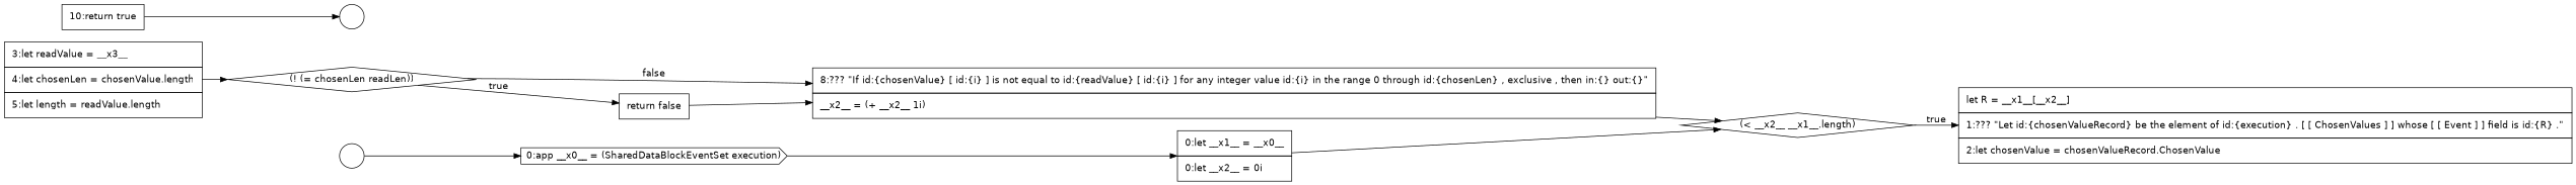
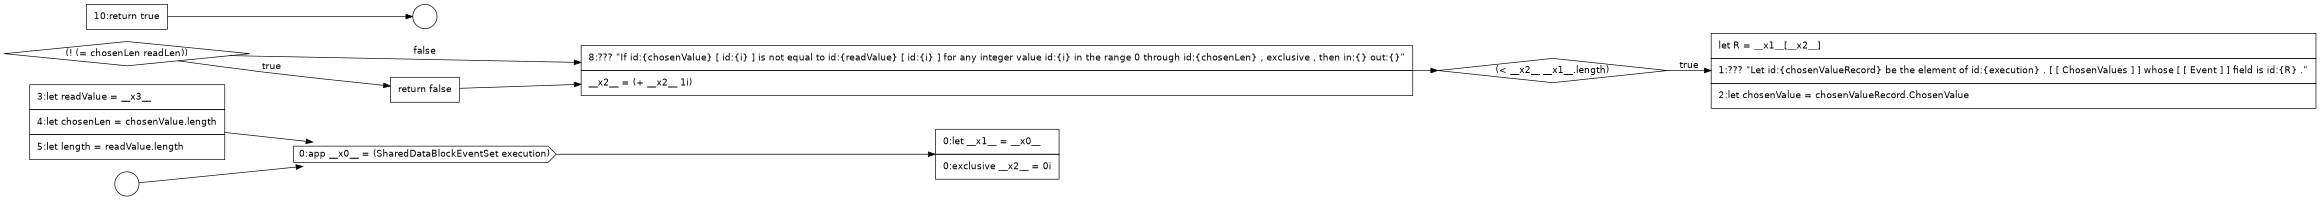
  digraph {
    fontname="DejaVu Sans"
    rankdir=LR
    node [color=black fillcolor=white fontname="DejaVu Sans" margin=0 shape=none style=filled]
    edge [color=black fontname="DejaVu Sans"]
    n1 [label=<<font color="black">     <table border="0" cellborder="1" cellspacing="0" cellpadding="10">       <tr><td align="left">3:let readValue = __x3__</td></tr>       <tr><td align="left">4:let chosenLen = chosenValue.length</td></tr>       <tr><td align="left">5:let length = readValue.length</td></tr>     </table>   </font>>]
    n2 [label=<<font color="black">(! (= chosenLen readLen))</font>> shape=diamond margin=""]
    n3 [label=<<font color="black">     <table border="0" cellborder="1" cellspacing="0" cellpadding="10">       <tr><td align="left">8:??? &quot;If id:{chosenValue} [ id:{i} ] is not equal to id:{readValue} [ id:{i} ] for any integer value id:{i} in the range 0 through id:{chosenLen} , exclusive , then in:{} out:{}&quot;</td></tr>       <tr><td align="left">__x2__ = (+ __x2__ 1i)</td></tr>     </table>   </font>>]
    n4 [label=<<font color="black">     <table border="0" cellborder="1" cellspacing="0" cellpadding="10">       <tr><td align="left">return false</td></tr>     </table>   </font>>]
    n5 [label=<<font color="black">0:app __x0__ = (SharedDataBlockEventSet execution)</font>> shape=cds margin=""]
-   n6 [label=<<font color="black">     <table border="0" cellborder="1" cellspacing="0" cellpadding="10">       <tr><td align="left">0:let __x1__ = __x0__</td></tr>       <tr><td align="left">0:let __x2__ = 0i</td></tr>     </table>   </font>>]
+   n6 [label=<<font color="black">     <table border="0" cellborder="1" cellspacing="0" cellpadding="10">       <tr><td align="left">0:let __x1__ = __x0__</td></tr>       <tr><td align="left">0:exclusive __x2__ = 0i</td></tr>     </table>   </font>>]
    n7 [label=<<font color="black">(&lt; __x2__ __x1__.length)</font>> shape=diamond margin=""]
    n8 [label=<<font color="black">     <table border="0" cellborder="1" cellspacing="0" cellpadding="10">       <tr><td align="left">10:return true</td></tr>     </table>   </font>>]
    n9 [label=" " shape=circle margin=""]
    n10 [label=<<font color="black">     <table border="0" cellborder="1" cellspacing="0" cellpadding="10">       <tr><td align="left">let R = __x1__[__x2__]</td></tr>       <tr><td align="left">1:??? &quot;Let id:{chosenValueRecord} be the element of id:{execution} . [ [ ChosenValues ] ] whose [ [ Event ] ] field is id:{R} .&quot;</td></tr>       <tr><td align="left">2:let chosenValue = chosenValueRecord.ChosenValue</td></tr>     </table>   </font>>]
    n11 [label=" " shape=circle margin=""]
-   n1 -> n2
+   n1 -> n5
    n2 -> n3 [label=<<font color="black">false</font>>]
    n2 -> n4 [label=<<font color="black">true</font>>]
    n3 -> n7
    n4 -> n3
    n5 -> n6
-   n6 -> n7
    n7 -> n10 [label=<<font color="black">true</font>>]
    n8 -> n9
    n11 -> n5
  }
